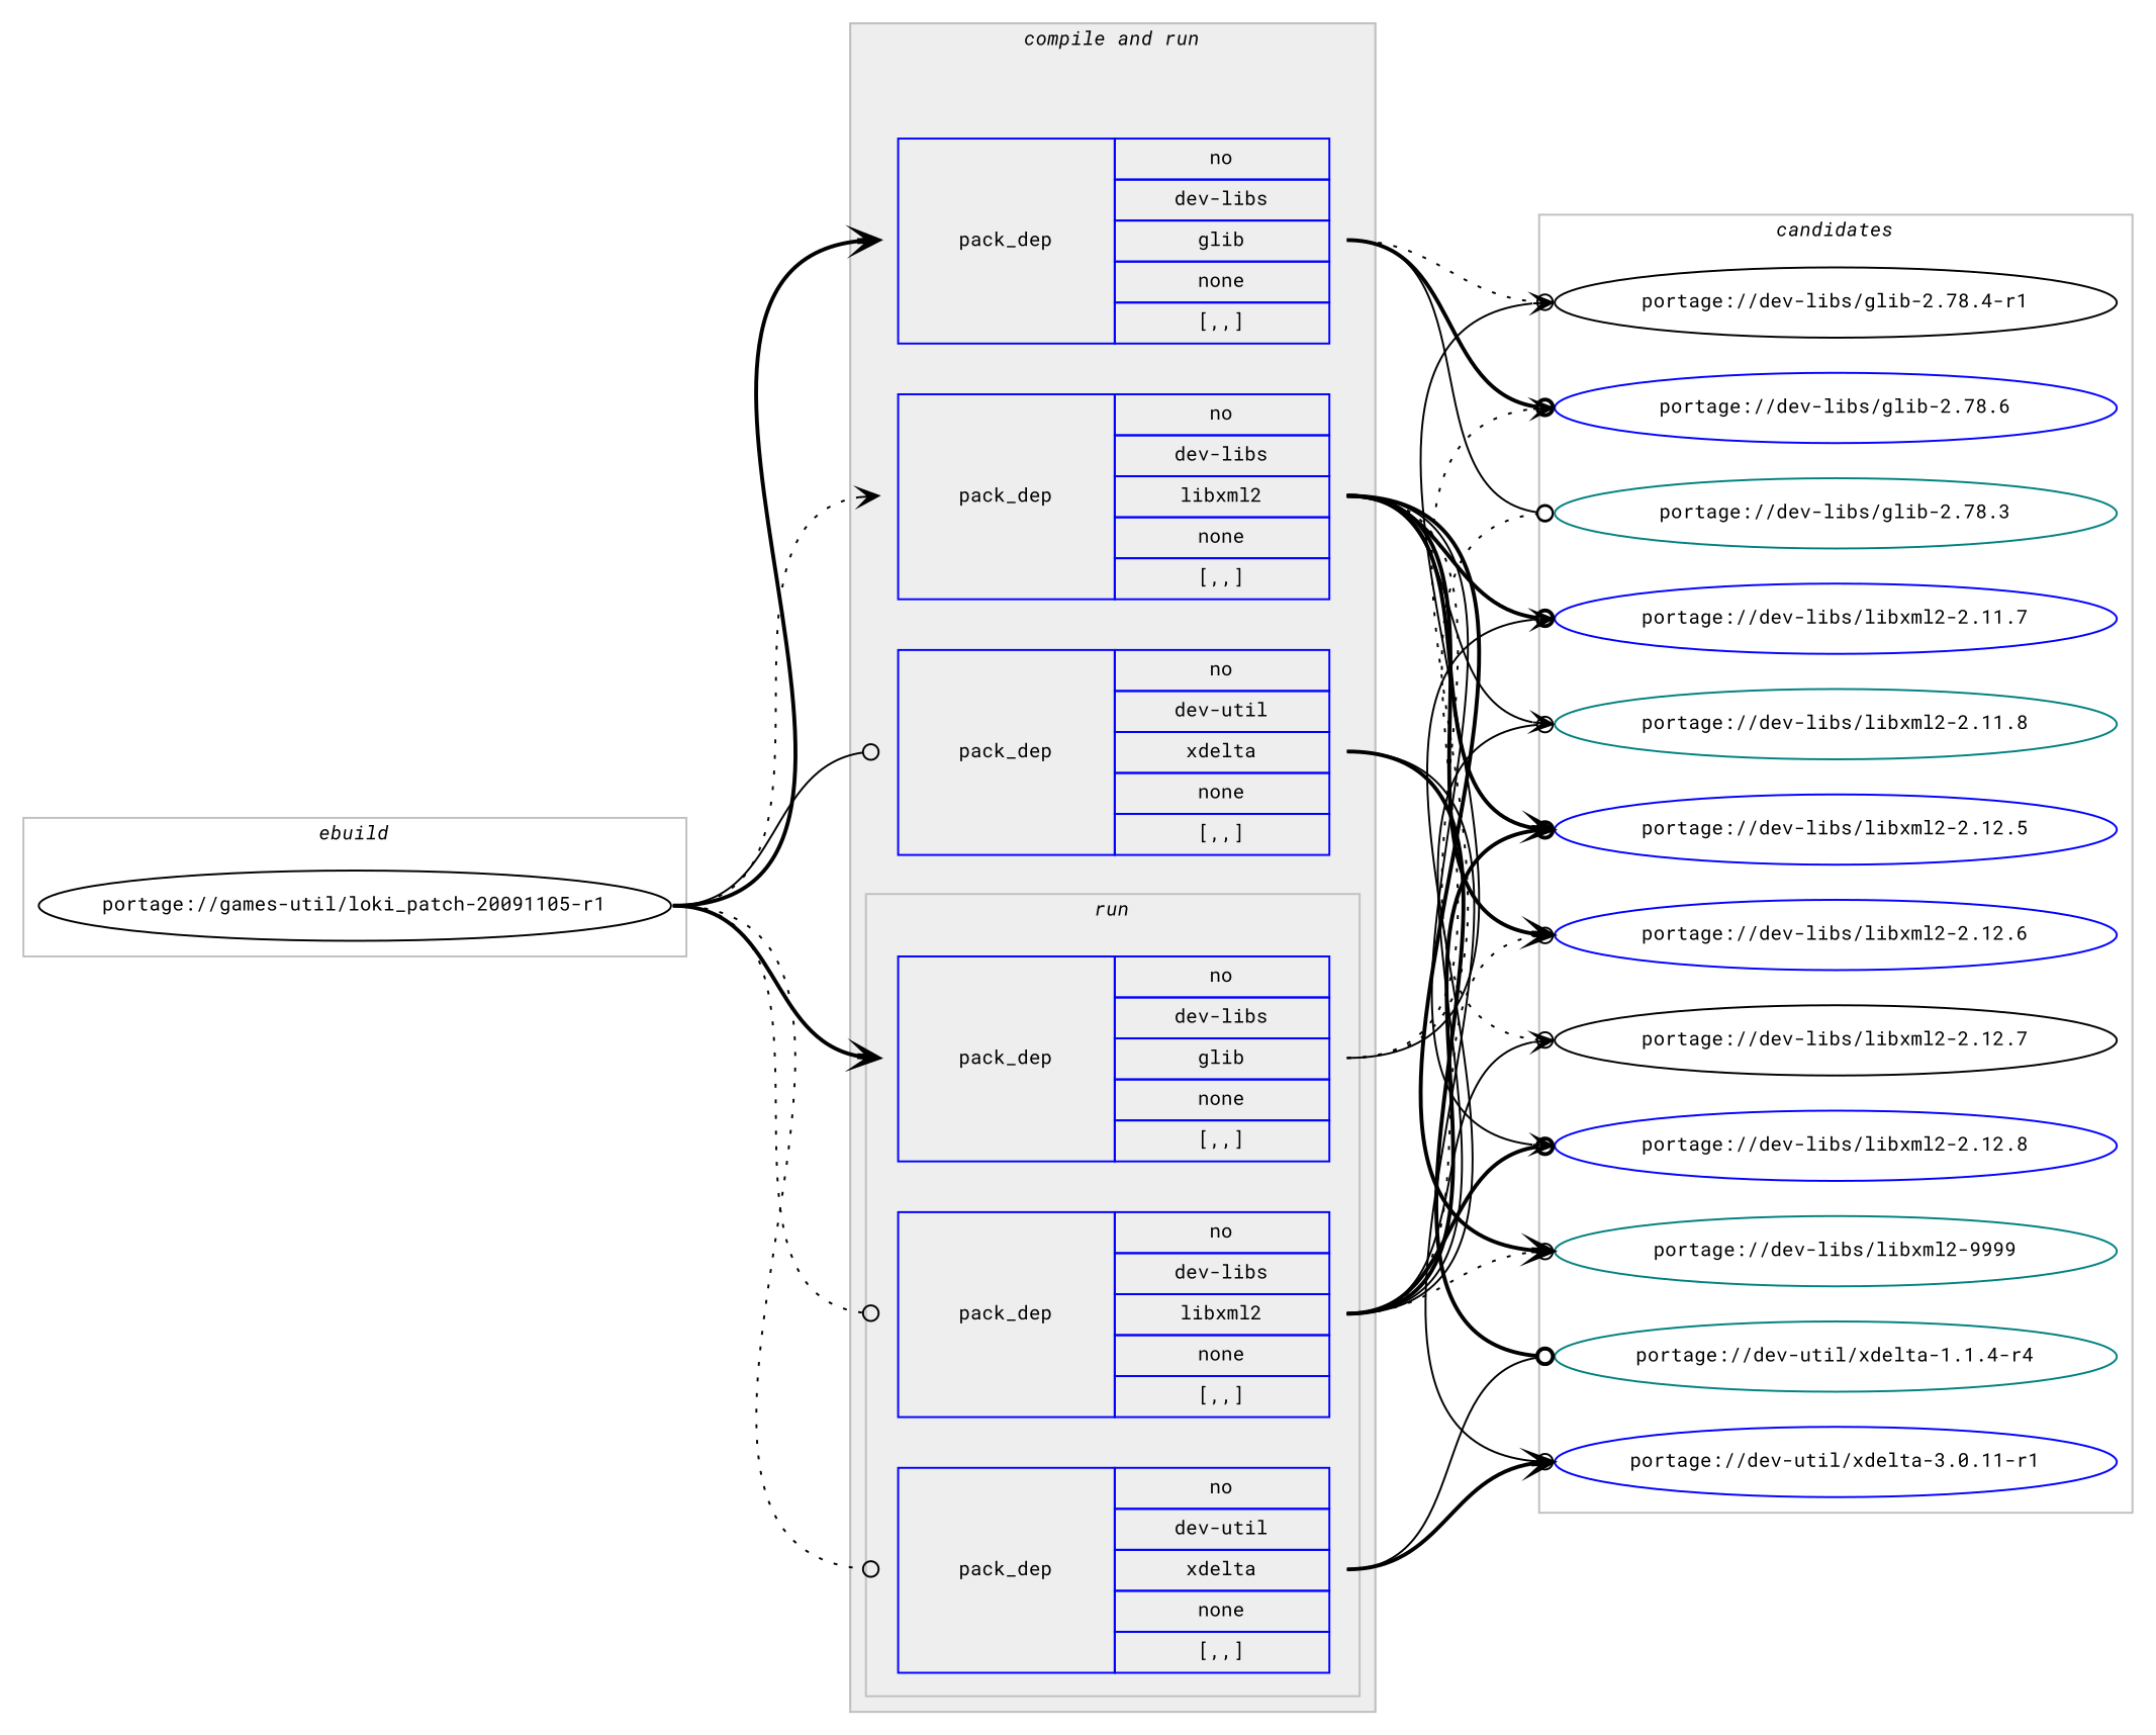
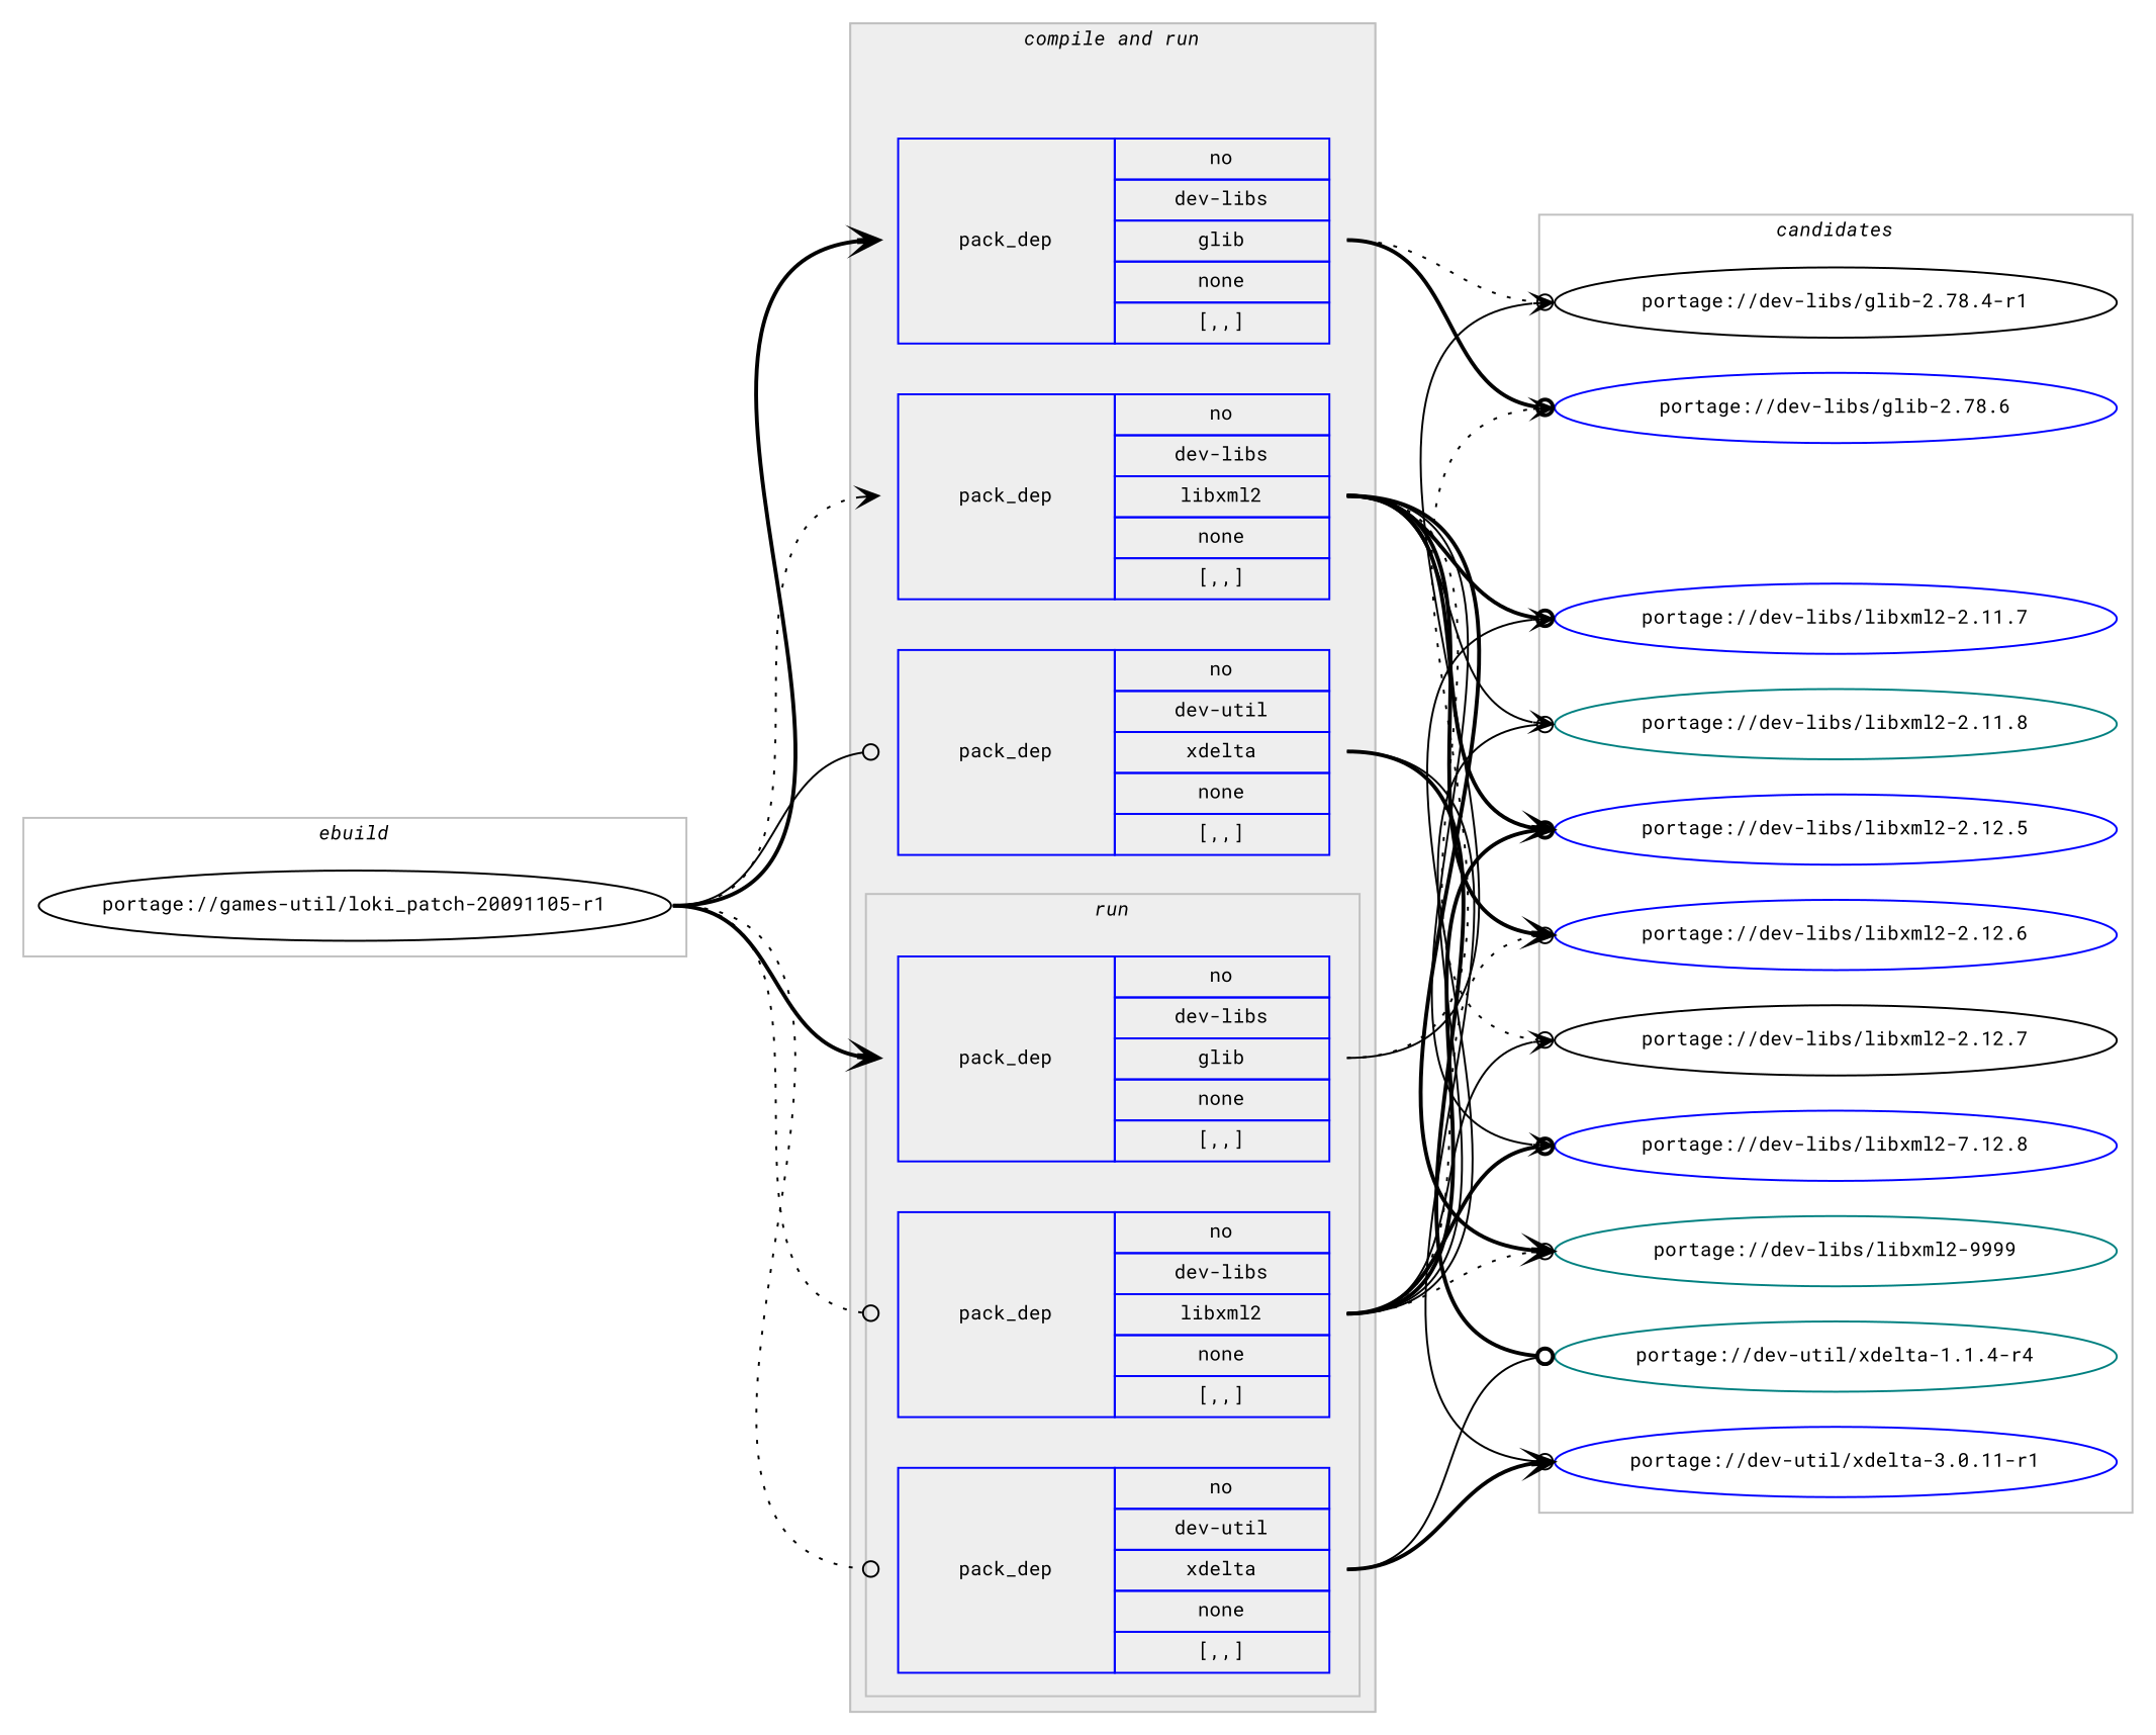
  digraph {
    compound=true
    concentrate=true
    fontname="Roboto Mono"
    fontsize=10
    newrank=true
    rankdir=LR
    ranksep=1.5
    node [color=blue fontname="Roboto Mono" fontsize=10]
    edge [arrowhead=odot fontname="Roboto Mono" headport=w style=bold tailport=e weight=100]
    n1 [color=black label="portage://games-util/loki_patch-20091105-r1" width=4]
    n2 [label=<<TABLE BORDER="0" CELLBORDER="1" CELLSPACING="0" CELLPADDING="4" WIDTH="220"><TR><TD ROWSPAN="6" CELLPADDING="30">pack_dep</TD></TR><TR><TD WIDTH="110">no</TD></TR><TR><TD>dev-libs</TD></TR><TR><TD>glib</TD></TR><TR><TD>none</TD></TR><TR><TD>[,,]</TD></TR></TABLE>> shape=none]
    n3 [label=<<TABLE BORDER="0" CELLBORDER="1" CELLSPACING="0" CELLPADDING="4" WIDTH="220"><TR><TD ROWSPAN="6" CELLPADDING="30">pack_dep</TD></TR><TR><TD WIDTH="110">no</TD></TR><TR><TD>dev-libs</TD></TR><TR><TD>libxml2</TD></TR><TR><TD>none</TD></TR><TR><TD>[,,]</TD></TR></TABLE>> shape=none]
    n4 [label=<<TABLE BORDER="0" CELLBORDER="1" CELLSPACING="0" CELLPADDING="4" WIDTH="220"><TR><TD ROWSPAN="6" CELLPADDING="30">pack_dep</TD></TR><TR><TD WIDTH="110">no</TD></TR><TR><TD>dev-util</TD></TR><TR><TD>xdelta</TD></TR><TR><TD>none</TD></TR><TR><TD>[,,]</TD></TR></TABLE>> shape=none]
    n5 [label=<<TABLE BORDER="0" CELLBORDER="1" CELLSPACING="0" CELLPADDING="4" WIDTH="220"><TR><TD ROWSPAN="6" CELLPADDING="30">pack_dep</TD></TR><TR><TD WIDTH="110">no</TD></TR><TR><TD>dev-libs</TD></TR><TR><TD>glib</TD></TR><TR><TD>none</TD></TR><TR><TD>[,,]</TD></TR></TABLE>> shape=none]
    n6 [label=<<TABLE BORDER="0" CELLBORDER="1" CELLSPACING="0" CELLPADDING="4" WIDTH="220"><TR><TD ROWSPAN="6" CELLPADDING="30">pack_dep</TD></TR><TR><TD WIDTH="110">no</TD></TR><TR><TD>dev-libs</TD></TR><TR><TD>libxml2</TD></TR><TR><TD>none</TD></TR><TR><TD>[,,]</TD></TR></TABLE>> shape=none]
    n7 [label=<<TABLE BORDER="0" CELLBORDER="1" CELLSPACING="0" CELLPADDING="4" WIDTH="220"><TR><TD ROWSPAN="6" CELLPADDING="30">pack_dep</TD></TR><TR><TD WIDTH="110">no</TD></TR><TR><TD>dev-util</TD></TR><TR><TD>xdelta</TD></TR><TR><TD>none</TD></TR><TR><TD>[,,]</TD></TR></TABLE>> shape=none]
-   n8 [color=teal label="portage://dev-libs/glib-2.78.3" width=4]
    n9 [color=black label="portage://dev-libs/glib-2.78.4-r1" width=4]
    n10 [label="portage://dev-libs/glib-2.78.6" width=4]
    n11 [label="portage://dev-libs/libxml2-2.11.7" width=4]
    n12 [color=teal label="portage://dev-libs/libxml2-2.11.8" width=4]
    n13 [label="portage://dev-libs/libxml2-2.12.5" width=4]
    n14 [label="portage://dev-libs/libxml2-2.12.6" width=4]
    n15 [color=black label="portage://dev-libs/libxml2-2.12.7" width=4]
-   n16 [label="portage://dev-libs/libxml2-2.12.8" width=4]
+   n16 [label="portage://dev-libs/libxml2-7.12.8" width=4]
    n17 [color=teal label="portage://dev-libs/libxml2-9999" width=4]
    n18 [color=teal label="portage://dev-util/xdelta-1.1.4-r4" width=4]
    n19 [label="portage://dev-util/xdelta-3.0.11-r1" width=4]
    subgraph cluster_1 {
      color=gray
      label=<<i>ebuild</i>>
      rank=same
      n1
    }
    subgraph cluster_2 {
      color=gray
      label=<<i>dependencies</i>>
      subgraph cluster_3 {
        color=gray
        fillcolor="#eeeeee"
        label=<<i>compile</i>>
        style=filled
        subgraph sub_4 {
          color=gray
          fillcolor="#eeeeee"
          label=<<i>compile</i>>
          style=filled
          n2
        }
        subgraph sub_5 {
          color=gray
          fillcolor="#eeeeee"
          label=<<i>compile</i>>
          style=filled
          n3
        }
        subgraph sub_6 {
          color=gray
          fillcolor="#eeeeee"
          label=<<i>compile</i>>
          style=filled
          n4
        }
      }
      subgraph cluster_7 {
        color=gray
        fillcolor="#eeeeee"
        label=<<i>compile and run</i>>
        style=filled
      }
      subgraph cluster_8 {
        color=gray
        fillcolor="#eeeeee"
        label=<<i>run</i>>
        style=filled
        subgraph sub_9 {
          color=gray
          fillcolor="#eeeeee"
          label=<<i>run</i>>
          style=filled
          n5
        }
        subgraph sub_10 {
          color=gray
          fillcolor="#eeeeee"
          label=<<i>run</i>>
          style=filled
          n6
        }
        subgraph sub_11 {
          color=gray
          fillcolor="#eeeeee"
          label=<<i>run</i>>
          style=filled
          n7
        }
      }
    }
    subgraph cluster_12 {
      color=gray
      label=<<i>candidates</i>>
      rank=same
      subgraph sub_13 {
        color=black
        label=<<i>candidates</i>>
        nodesep=1
        rank=same
-       n8
        n9
        n10
      }
      subgraph sub_14 {
        color=black
        label=<<i>candidates</i>>
        nodesep=1
        rank=same
        n11
        n12
        n13
        n14
        n15
        n16
        n17
      }
      subgraph sub_15 {
        color=black
        label=<<i>candidates</i>>
        nodesep=1
        rank=same
        n11
        n12
        n13
        n14
        n15
        n16
        n17
      }
      subgraph sub_16 {
        color=black
        label=<<i>candidates</i>>
        nodesep=1
        rank=same
        n18
        n19
      }
      subgraph sub_17 {
        color=black
        label=<<i>candidates</i>>
        nodesep=1
        rank=same
-       n8
        n9
        n10
      }
      subgraph sub_18 {
        color=black
        label=<<i>candidates</i>>
        nodesep=1
        rank=same
        n18
        n19
      }
    }
    n1 -> n2 [arrowhead=vee weight=20]
    n1 -> n3 [arrowhead=vee style=dotted weight=20]
    n1 -> n4 [style=solid weight=20]
    n1 -> n5 [arrowhead=vee weight=20]
    n1 -> n6 [style=dotted weight=20]
    n1 -> n7 [style=dotted weight=20]
-   n2 -> n8 [style=solid]
    n2 -> n9 [style=dotted]
    n2 -> n10
    n3 -> n11
    n3 -> n12 [arrowhead=vee style=solid]
    n3 -> n13 [arrowhead=vee]
    n3 -> n14 [arrowhead=vee]
    n3 -> n15 [style=dotted]
    n3 -> n16 [arrowhead=vee style=solid]
    n3 -> n17 [arrowhead=vee]
    n4 -> n18
    n4 -> n19 [style=solid]
-   n5 -> n8 [style=dotted]
    n5 -> n9 [arrowhead=vee style=solid]
    n5 -> n10 [arrowhead=vee style=dotted]
    n6 -> n11 [arrowhead=vee style=solid]
    n6 -> n12 [style=solid]
    n6 -> n13
    n6 -> n14 [style=dotted]
    n6 -> n15 [arrowhead=vee style=solid]
    n6 -> n16
    n6 -> n17 [style=dotted]
    n7 -> n18 [style=solid]
    n7 -> n19 [arrowhead=vee]
  }
